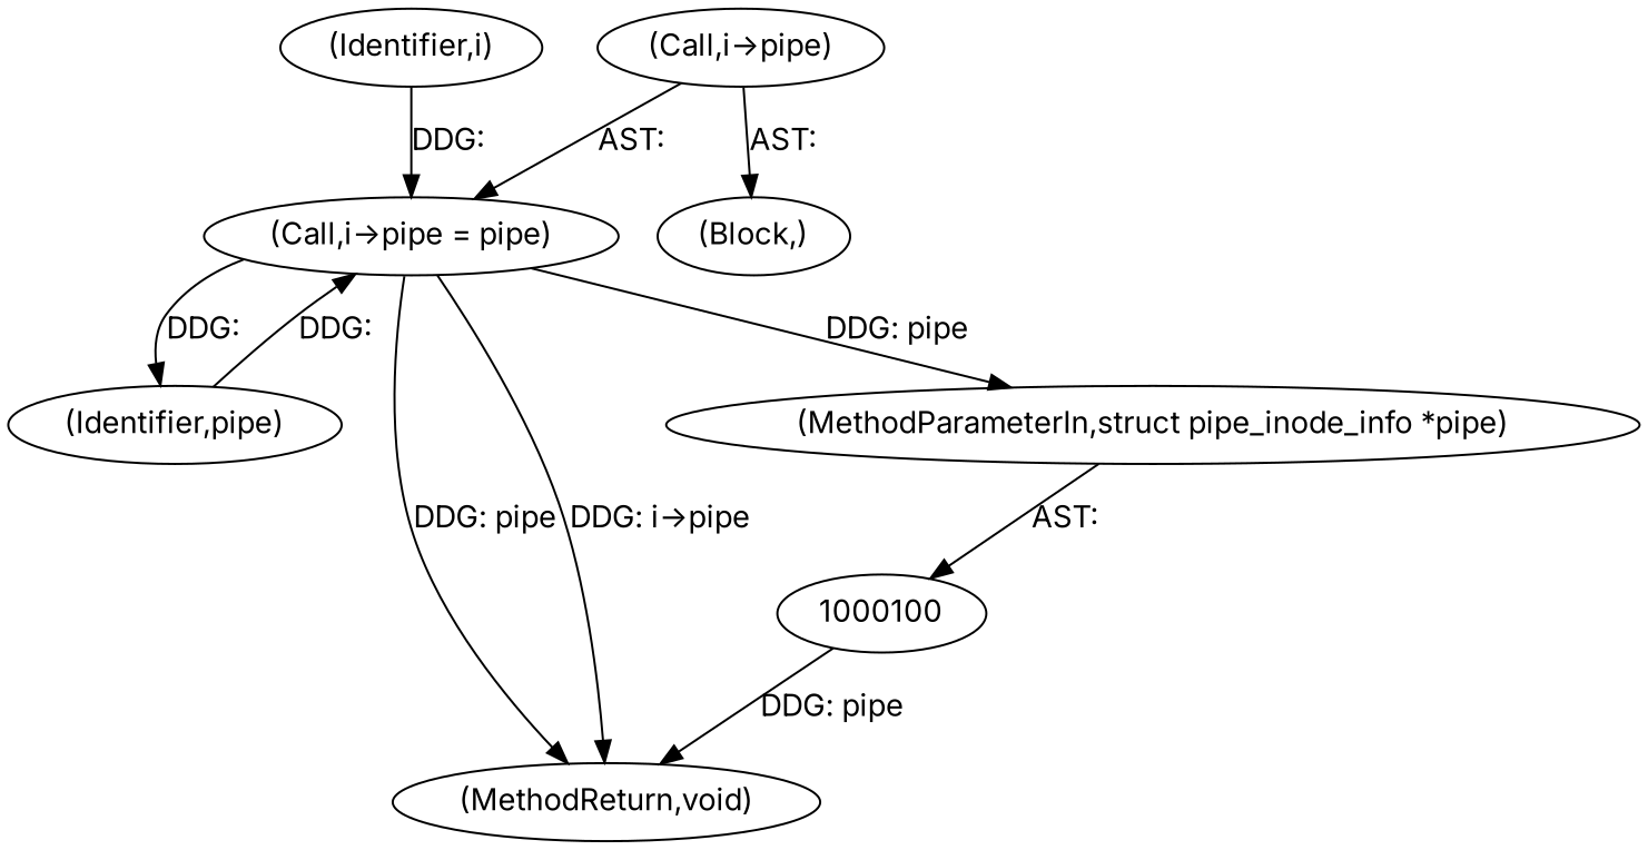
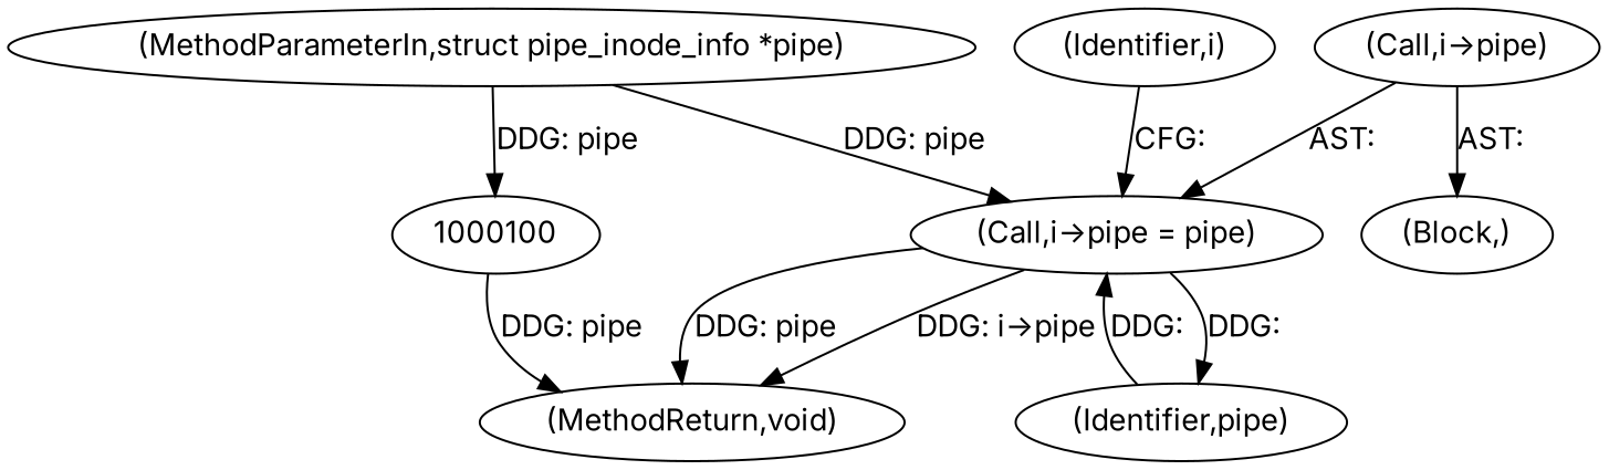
  digraph {
    fontname=Inter
    node [fontname=Inter]
    edge [fontname=Inter]
    n1 [label="(Call,i->pipe = pipe)"]
    n2 [label="(Identifier,pipe)"]
    n3 [label="(MethodReturn,void)"]
    n4 [label="(Block,)"]
    n5 [label="(MethodParameterIn,struct pipe_inode_info *pipe)"]
    1000100
    n7 [label="(Identifier,i)"]
    n8 [label="(Call,i->pipe)"]
    n1 -> n2 [label="DDG: "]
    n1 -> n3 [label="DDG: pipe"]
    n1 -> n3 [label="DDG: i->pipe"]
    n2 -> n1 [label="DDG: "]
-   n1 -> n5 [label="DDG: pipe"]
-   n5 -> 1000100 [label="AST: "]
+   n5 -> n1 [label="DDG: pipe"]
+   n5 -> 1000100 [label="DDG: pipe"]
    1000100 -> n3 [label="DDG: pipe"]
-   n7 -> n1 [label="DDG: "]
+   n7 -> n1 [label="CFG: "]
    n8 -> n1 [label="AST: "]
    n8 -> n4 [label="AST: "]
  }
